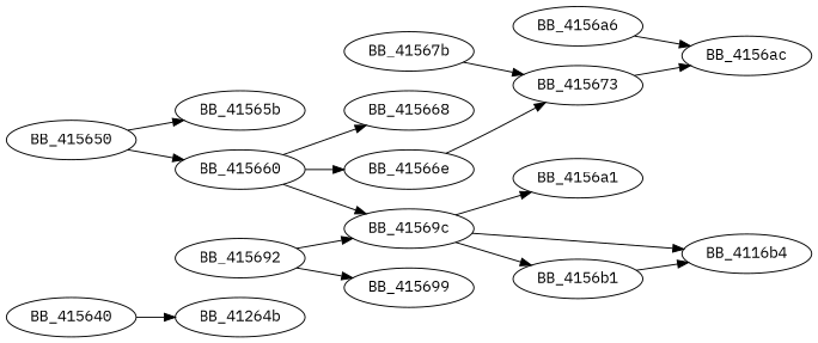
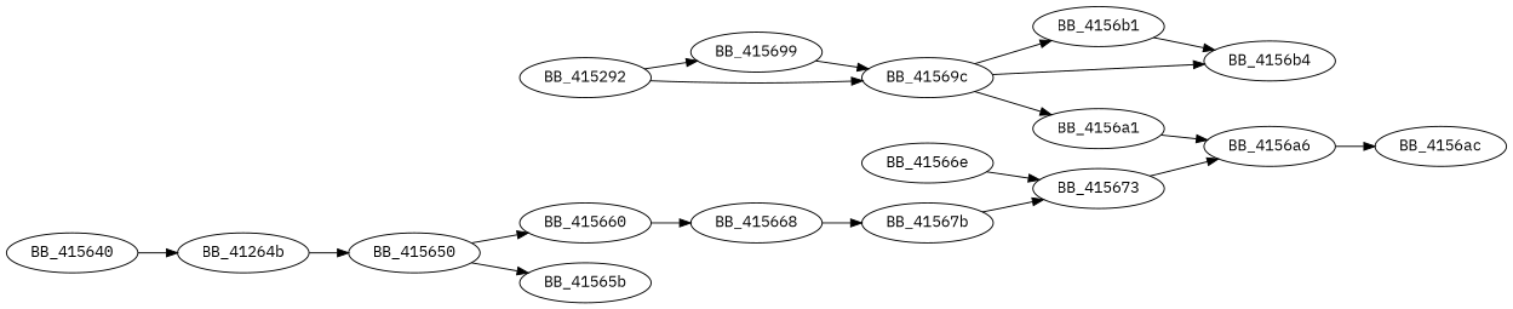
  digraph {
    fontname="IBM Plex Mono"
    rankdir=LR
    node [fontname="IBM Plex Mono"]
    edge [fontname="IBM Plex Mono"]
    n1 [label=BB_41264b]
    BB_415640
    BB_415650
    BB_415660
    BB_415668
    BB_41566e
    BB_41565b
    BB_41567b
    BB_415673
    BB_4156ac
-   BB_415692
+   BB_415692 [label=BB_415292]
    BB_415699
    BB_41569c
    BB_4156b1
-   BB_4156b4 [label=BB_4116b4]
+   BB_4156b4
    BB_4156a1
    BB_4156a6
+   n1 -> BB_415650
    BB_415640 -> n1
    BB_415650 -> BB_415660
    BB_415650 -> BB_41565b
    BB_415660 -> BB_415668
-   BB_415660 -> BB_41566e
+   BB_415668 -> BB_41567b
    BB_41566e -> BB_415673
    BB_41567b -> BB_415673
-   BB_415673 -> BB_4156ac
+   BB_415673 -> BB_4156a6
    BB_415692 -> BB_415699
    BB_415692 -> BB_41569c
-   BB_415660 -> BB_41569c
+   BB_415699 -> BB_41569c
    BB_41569c -> BB_4156b1
    BB_41569c -> BB_4156b4
    BB_41569c -> BB_4156a1
    BB_4156b1 -> BB_4156b4
+   BB_4156a1 -> BB_4156a6
    BB_4156a6 -> BB_4156ac
  }
